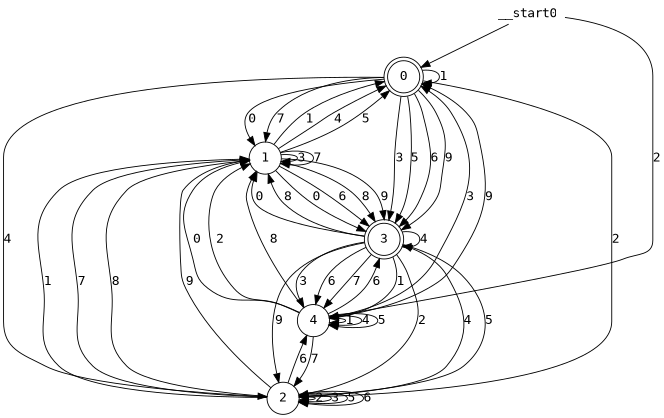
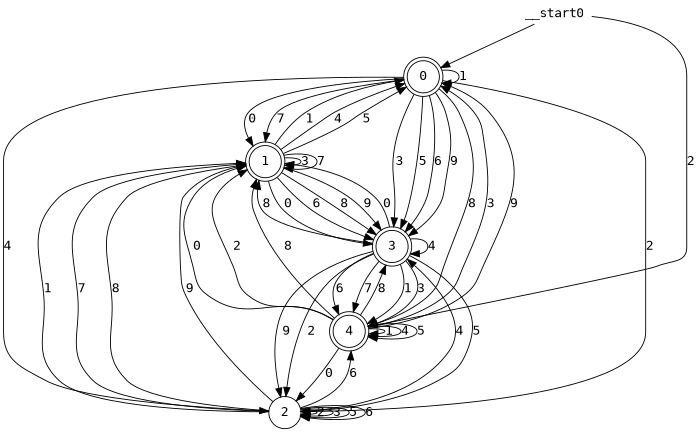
  digraph {
    fontname="DejaVu Sans Mono"
    node [fontname="DejaVu Sans Mono" shape=doublecircle]
    edge [fontname="DejaVu Sans Mono"]
    n1 [label=0]
-   n2 [label=1 shape=circle]
+   n2 [label=1]
    n3 [label=2 shape=circle]
    n4 [label=3]
-   n5 [label=4 shape=circle]
+   n5 [label=4]
    __start0 [height=0 shape=none width=0]
    n1 -> n1 [label=1]
    n1 -> n2 [label=0]
    n1 -> n2 [label=7]
    n1 -> n3 [label=2]
    n1 -> n3 [label=4]
    n1 -> n4 [label=3]
    n1 -> n4 [label=5]
    n1 -> n4 [label=6]
    n1 -> n4 [label=9]
+   n1 -> n5 [label=8]
    n2 -> n1 [label=1]
    n2 -> n1 [label=4]
    n2 -> n1 [label=5]
    n2 -> n2 [label=3]
    n2 -> n2 [label=7]
    n2 -> n4 [label=0]
    n2 -> n4 [label=6]
    n2 -> n4 [label=8]
    n2 -> n4 [label=9]
    n3 -> n2 [label=1]
    n3 -> n2 [label=7]
    n3 -> n2 [label=8]
    n3 -> n2 [label=9]
    n3 -> n3 [label=2]
    n3 -> n3 [label=3]
    n3 -> n3 [label=5]
    n3 -> n3 [label=6]
    n3 -> n4 [label=4]
    n3 -> n5 [label=6]
    n4 -> n2 [label=0]
    n4 -> n2 [label=8]
    n4 -> n3 [label=2]
    n4 -> n3 [label=5]
    n4 -> n3 [label=9]
    n4 -> n4 [label=4]
    n4 -> n5 [label=1]
    n4 -> n5 [label=3]
    n4 -> n5 [label=6]
    n4 -> n5 [label=7]
    n5 -> n1 [label=3]
    n5 -> n1 [label=9]
    n5 -> n2 [label=0]
    n5 -> n2 [label=2]
    n5 -> n2 [label=8]
-   n5 -> n3 [label=7]
-   n5 -> n4 [label=6]
+   n5 -> n3 [label=0]
+   n5 -> n4 [label=8]
    n5 -> n5 [label=1]
    n5 -> n5 [label=4]
    n5 -> n5 [label=5]
    __start0 -> n1
    __start0 -> n5 [label=2]
  }
